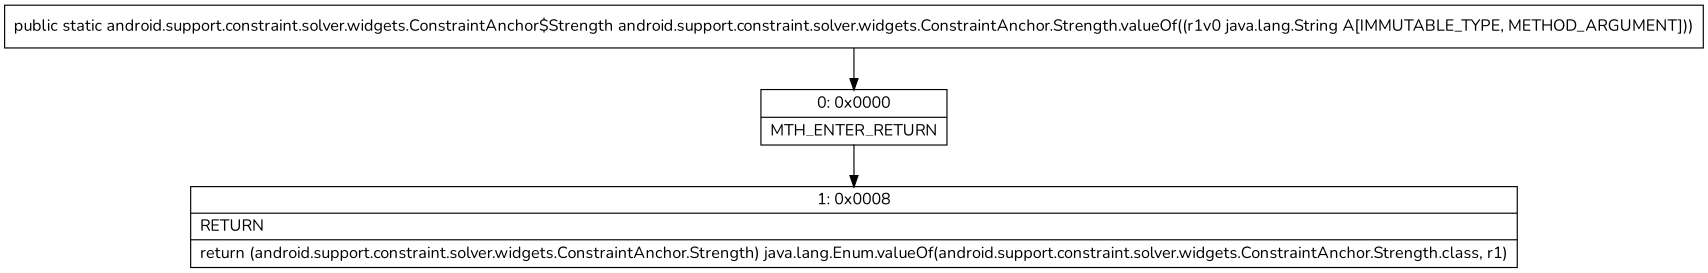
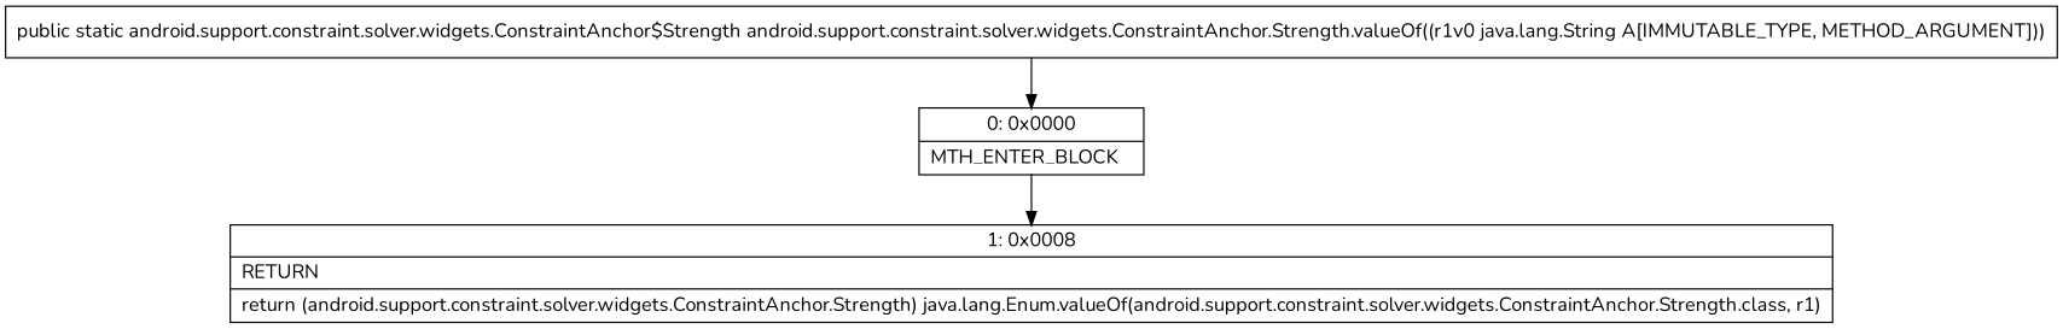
  digraph {
    fontname=Nunito
    node [shape=record fontname=Nunito]
    edge [fontname=Nunito]
-   n1 [label="{0\:\ 0x0000|MTH_ENTER_RETURN\l}"]
+   n1 [label="{0\:\ 0x0000|MTH_ENTER_BLOCK\l}"]
    n2 [label="{1\:\ 0x0008|RETURN\l|return (android.support.constraint.solver.widgets.ConstraintAnchor.Strength) java.lang.Enum.valueOf(android.support.constraint.solver.widgets.ConstraintAnchor.Strength.class, r1)\l}"]
    n3 [label="{public static android.support.constraint.solver.widgets.ConstraintAnchor$Strength android.support.constraint.solver.widgets.ConstraintAnchor.Strength.valueOf((r1v0 java.lang.String A[IMMUTABLE_TYPE, METHOD_ARGUMENT])) }"]
    n1 -> n2
    n3 -> n1
  }
